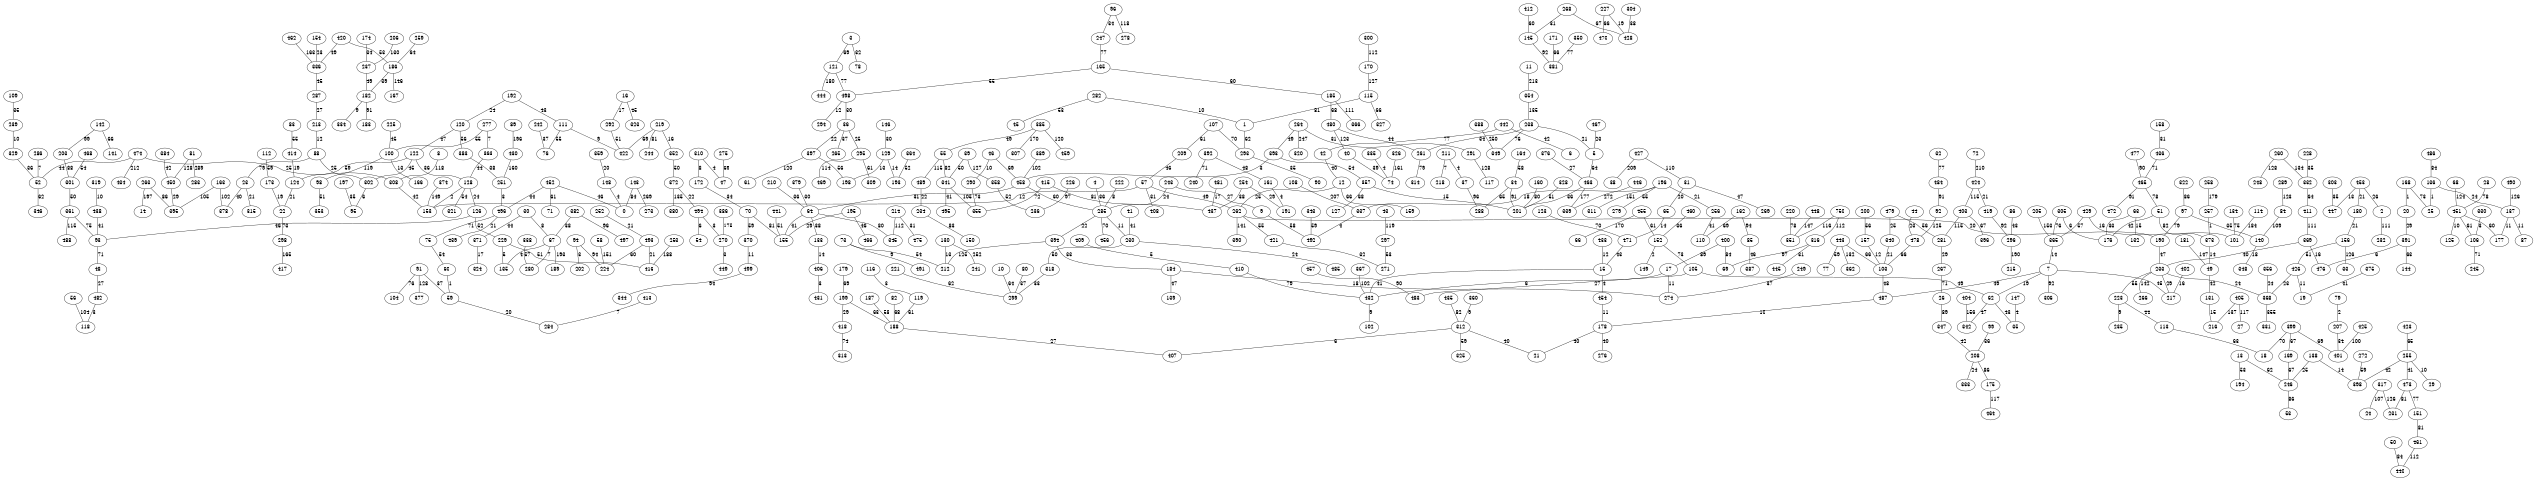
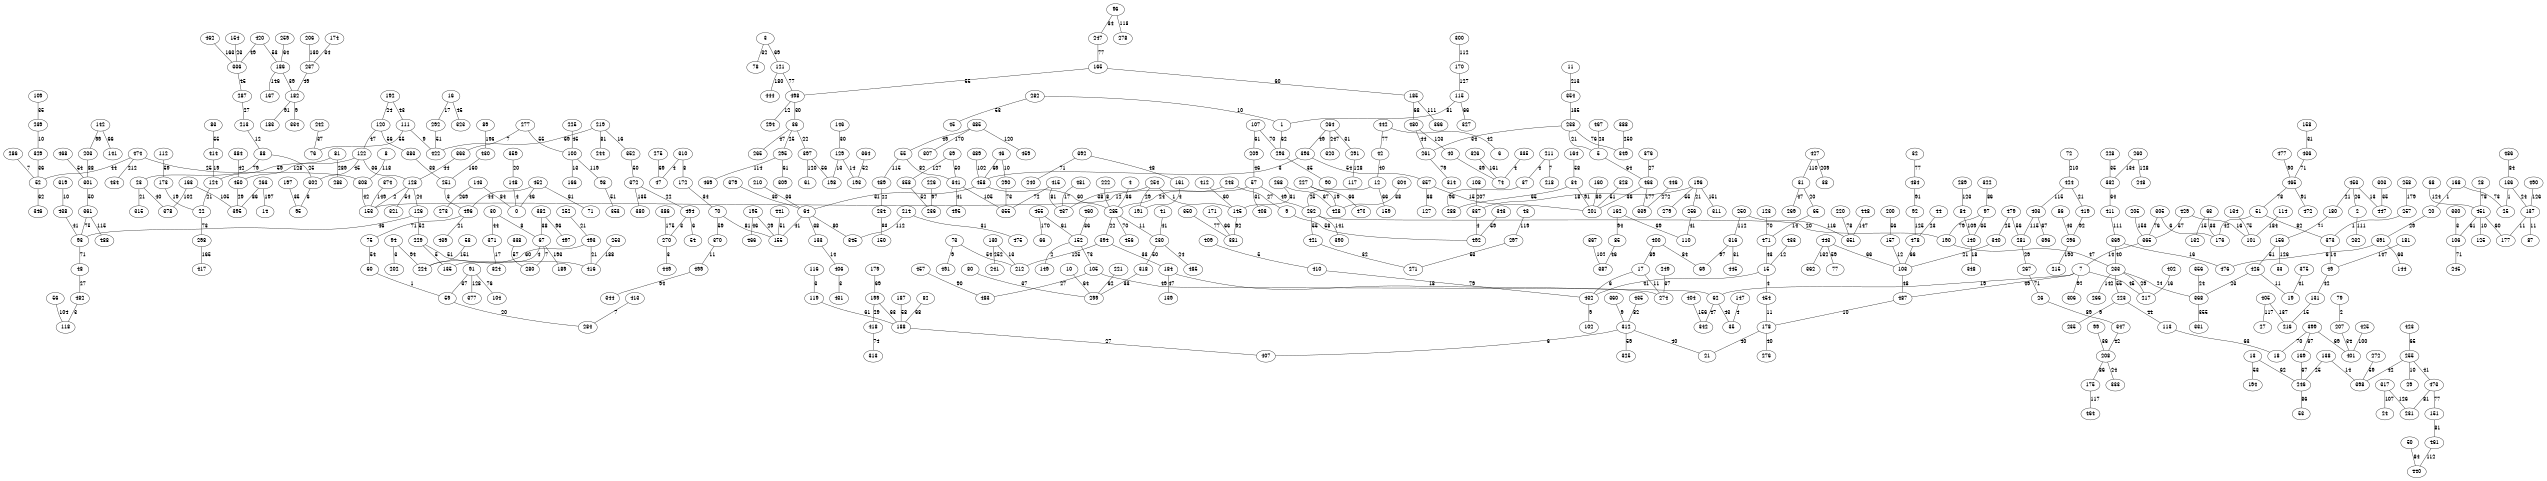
  strict graph {
    1
    293
    90
    2
    232
    3
    78
    121
    444
    498
    4
    285
    230
    394
    456
    5
    463
    201
    339
    7
    62
    217
    306
    487
    35
    342
    178
    8
    308
    153
    9
    492
    10
    299
    11
    354
    238
    12
    159
    262
    190
    390
    421
    13
    194
    246
    53
    15
    432
    454
    102
    16
    292
    323
    422
    17
    274
    20
    391
    476
    144
    22
    298
    417
    23
    315
    378
    26
    347
    208
    28
    451
    106
    177
    125
    30
    67
    371
    135
    189
    280
    324
    31
    65
    269
    471
    32
    484
    92
    34
    288
    36
    265
    295
    397
    309
    469
    198
    61
    37
    39
    341
    358
    355
    495
    236
    40
    74
    41
    318
    485
    42
    43
    297
    271
    44
    478
    103
    46
    290
    458
    64
    48
    482
    118
    49
    131
    216
    50
    440
    51
    176
    373
    52
    346
    55
    489
    234
    56
    57
    408
    58
    224
    59
    284
    60
    63
    132
    133
    155
    345
    406
    68
    70
    370
    499
    72
    424
    403
    419
    73
    212
    491
    75
    79
    207
    401
    80
    81
    283
    450
    395
    82
    188
    407
    83
    414
    124
    84
    140
    348
    85
    387
    86
    296
    215
    88
    302
    95
    89
    430
    251
    91
    104
    377
    93
    94
    202
    96
    247
    278
    165
    97
    233
    98
    353
    99
    175
    333
    100
    166
    105
    483
    245
    107
    209
    108
    337
    109
    239
    329
    111
    76
    112
    173
    113
    18
    114
    101
    115
    327
    116
    119
    120
    122
    383
    128
    294
    126
    321
    123
    229
    416
    129
    193
    130
    241
    431
    134
    136
    25
    137
    87
    138
    398
    142
    141
    203
    301
    143
    0
    273
    145
    381
    146
    147
    148
    151
    461
    152
    149
    154
    336
    287
    156
    33
    426
    368
    19
    157
    158
    436
    465
    160
    161
    191
    162
    110
    163
    164
    185
    366
    480
    168
    169
    170
    171
    172
    174
    237
    182
    464
    21
    276
    179
    199
    418
    180
    181
    183
    334
    184
    139
    261
    186
    167
    187
    223
    266
    192
    195
    466
    196
    256
    279
    311
    197
    313
    200
    361
    205
    365
    206
    210
    211
    218
    213
    214
    475
    219
    244
    352
    372
    220
    351
    221
    222
    235
    225
    226
    227
    428
    470
    228
    332
    411
    331
    150
    349
    314
    242
    243
    249
-   250 [label=750]
+   250
    316
    69
    445
    496
    439
    252
    493
    253
    254
    437
    255
    29
    473
    231
    257
    258
    259
    260
    248
    263
    14
    264
    291
    320
    393
    117
    357
    267
    268
    270
    449
    272
    275
    47
    277
    363
    281
    282
    45
    286
    289
    300
    488
    303
    447
    304
    305
    310
    312
    325
    317
    24
    319
    438
    322
    326
    328
    330
    369
    335
    338
    340
    343
    350
    380
    494
    356
    127
    359
    360
    364
    367
    344
    54
    374
    375
    376
    379
    382
    497
    384
    385
    307
    459
    386
    388
    389
    392
    240
    399
    400
    402
    396
    404
    405
    27
    409
    410
    412
    413
    415
    420
    423
    425
    427
    38
    429
    433
    435
    472
    441
    442
    6
    443
    77
    362
    446
    448
    452
    71
    453
    455
    66
    457
    460
    462
    467
    468
    474
    434
    477
    479
    481
    486
    490
    1 -- 293 [label=62]
    293 -- 90 [label=35]
    2 -- 232 [label=111]
    3 -- 78 [label=32]
    3 -- 121 [label=69]
    121 -- 444 [label=180]
    121 -- 498 [label=77]
    498 -- 36 [label=30]
    498 -- 294 [label=12]
    4 -- 285 [label=36]
    285 -- 230 [label=11]
    285 -- 394 [label=22]
    285 -- 456 [label=70]
    230 -- 318 [label=50]
    230 -- 485 [label=24]
    394 -- 212 [label=125]
    394 -- 184 [label=33]
    5 -- 463 [label=64]
    463 -- 201 [label=36]
    463 -- 339 [label=177]
    7 -- 62 [label=19]
    7 -- 217 [label=45]
    7 -- 306 [label=92]
    7 -- 487 [label=49]
    62 -- 35 [label=43]
    62 -- 342 [label=47]
    487 -- 178 [label=10]
    178 -- 21 [label=40]
    178 -- 276 [label=40]
    8 -- 308 [label=118]
    308 -- 153 [label=42]
    9 -- 492 [label=58]
    10 -- 299 [label=64]
    11 -- 354 [label=213]
    354 -- 238 [label=135]
    238 -- 5 [label=21]
    238 -- 261 [label=34]
    238 -- 349 [label=76]
    12 -- 159 [label=66]
    12 -- 262 [label=25]
    262 -- 190 [label=20]
    262 -- 390 [label=141]
    262 -- 421 [label=55]
    190 -- 233 [label=47]
    421 -- 271 [label=32]
    13 -- 194 [label=53]
    13 -- 246 [label=62]
    246 -- 53 [label=86]
    15 -- 432 [label=41]
    15 -- 454 [label=4]
    432 -- 102 [label=9]
    454 -- 178 [label=11]
    16 -- 292 [label=17]
    16 -- 323 [label=45]
    292 -- 422 [label=51]
    17 -- 432 [label=6]
    17 -- 274 [label=11]
    20 -- 391 [label=29]
    391 -- 476 [label=6]
    391 -- 144 [label=63]
    22 -- 298 [label=73]
    298 -- 417 [label=165]
    23 -- 315 [label=21]
    23 -- 378 [label=40]
    26 -- 347 [label=89]
    347 -- 208 [label=42]
    208 -- 175 [label=86]
    208 -- 333 [label=24]
    28 -- 451 [label=78]
    451 -- 106 [label=61]
    451 -- 177 [label=60]
    451 -- 125 [label=10]
    106 -- 245 [label=71]
    30 -- 67 [label=8]
    30 -- 371 [label=44]
    67 -- 135 [label=4]
    67 -- 189 [label=193]
    67 -- 280 [label=7]
    371 -- 324 [label=17]
    31 -- 65 [label=20]
    31 -- 269 [label=47]
    65 -- 471 [label=14]
    471 -- 15 [label=43]
    32 -- 484 [label=77]
    484 -- 92 [label=91]
    92 -- 478 [label=125]
    34 -- 201 [label=91]
    34 -- 288 [label=65]
-   36 -- 265 [label=37]
+   36 -- 265 [label=47]
    36 -- 295 [label=25]
    36 -- 397 [label=22]
    295 -- 309 [label=61]
    295 -- 469 [label=114]
    397 -- 198 [label=56]
    397 -- 61 [label=120]
    37 -- 288 [label=96]
    39 -- 341 [label=50]
    39 -- 358 [label=127]
    341 -- 355 [label=105]
    341 -- 495 [label=41]
    358 -- 236 [label=52]
    40 -- 74 [label=39]
    41 -- 230 [label=41]
    318 -- 299 [label=33]
    42 -- 12 [label=40]
    43 -- 297 [label=119]
    297 -- 271 [label=53]
    44 -- 478 [label=23]
    478 -- 103 [label=66]
    103 -- 487 [label=48]
    46 -- 290 [label=10]
    46 -- 458 [label=69]
    290 -- 355 [label=73]
    458 -- 285 [label=60]
    458 -- 64 [label=31]
    64 -- 133 [label=38]
    64 -- 155 [label=41]
    64 -- 345 [label=80]
    48 -- 482 [label=27]
    482 -- 118 [label=3]
    49 -- 131 [label=42]
    131 -- 216 [label=15]
    50 -- 440 [label=84]
    51 -- 176 [label=42]
    51 -- 373 [label=82]
    373 -- 49 [label=14]
    52 -- 346 [label=62]
    55 -- 341 [label=82]
    55 -- 489 [label=115]
    489 -- 234 [label=22]
    234 -- 150 [label=83]
    56 -- 118 [label=104]
    57 -- 153 [label=12]
    57 -- 262 [label=49]
    57 -- 408 [label=31]
    58 -- 224 [label=151]
    59 -- 284 [label=20]
    60 -- 59 [label=1]
    63 -- 176 [label=33]
    63 -- 132 [label=15]
    133 -- 406 [label=14]
    406 -- 431 [label=3]
    68 -- 451 [label=124]
    70 -- 155 [label=81]
    70 -- 370 [label=59]
    370 -- 499 [label=11]
    499 -- 344 [label=94]
    72 -- 424 [label=210]
    424 -- 403 [label=115]
    424 -- 419 [label=21]
    403 -- 281 [label=115]
    403 -- 396 [label=67]
    419 -- 296 [label=92]
    73 -- 212 [label=54]
    73 -- 491 [label=9]
    75 -- 60 [label=54]
    79 -- 207 [label=2]
    207 -- 401 [label=34]
    80 -- 299 [label=37]
    81 -- 283 [label=289]
    81 -- 450 [label=128]
    450 -- 395 [label=29]
    82 -- 188 [label=68]
    188 -- 407 [label=27]
    83 -- 414 [label=55]
    414 -- 124 [label=19]
    124 -- 22 [label=21]
    84 -- 140 [label=109]
    140 -- 348 [label=18]
    85 -- 387 [label=46]
    86 -- 296 [label=43]
    296 -- 215 [label=190]
    88 -- 23 [label=79]
    88 -- 302 [label=25]
    302 -- 95 [label=6]
    89 -- 430 [label=196]
    430 -- 251 [label=160]
    251 -- 496 [label=3]
    91 -- 59 [label=37]
    91 -- 104 [label=76]
    91 -- 377 [label=128]
    93 -- 48 [label=71]
    94 -- 224 [label=94]
    94 -- 202 [label=3]
    96 -- 247 [label=34]
    96 -- 278 [label=118]
    247 -- 165 [label=77]
    165 -- 498 [label=55]
    165 -- 185 [label=60]
    97 -- 190 [label=79]
    97 -- 140 [label=35]
    233 -- 217 [label=29]
    233 -- 368 [label=24]
    233 -- 223 [label=55]
    233 -- 266 [label=142]
    98 -- 353 [label=51]
    99 -- 208 [label=36]
    175 -- 464 [label=117]
    100 -- 98 [label=119]
    100 -- 166 [label=13]
    105 -- 62 [label=49]
    105 -- 483 [label=27]
    107 -- 293 [label=70]
    107 -- 209 [label=61]
    209 -- 57 [label=46]
    108 -- 337 [label=207]
    337 -- 492 [label=4]
    109 -- 239 [label=35]
    239 -- 329 [label=10]
    329 -- 52 [label=36]
    111 -- 422 [label=9]
    111 -- 76 [label=55]
    112 -- 173 [label=59]
    173 -- 22 [label=19]
    113 -- 18 [label=63]
    114 -- 101 [label=184]
    115 -- 1 [label=81]
    115 -- 327 [label=66]
    116 -- 119 [label=3]
    119 -- 188 [label=61]
    120 -- 122 [label=47]
    120 -- 383 [label=56]
    122 -- 124 [label=59]
    122 -- 302 [label=45]
    122 -- 128 [label=36]
    383 -- 251 [label=38]
    128 -- 153 [label=2]
    128 -- 126 [label=24]
    128 -- 321 [label=54]
    126 -- 93 [label=46]
    126 -- 229 [label=52]
    123 -- 471 [label=70]
    229 -- 135 [label=5]
    229 -- 416 [label=51]
    129 -- 198 [label=13]
    129 -- 193 [label=14]
    130 -- 212 [label=13]
    130 -- 241 [label=252]
    134 -- 101 [label=75]
    136 -- 25 [label=1]
    136 -- 137 [label=24]
    137 -- 177 [label=11]
    137 -- 87 [label=11]
    138 -- 246 [label=25]
    138 -- 398 [label=14]
    142 -- 141 [label=66]
    142 -- 203 [label=99]
    203 -- 301 [label=88]
    301 -- 361 [label=50]
    143 -- 0 [label=84]
    143 -- 273 [label=269]
    145 -- 381 [label=92]
    146 -- 129 [label=30]
    147 -- 35 [label=4]
    148 -- 0 [label=4]
    151 -- 461 [label=81]
    461 -- 440 [label=112]
    152 -- 105 [label=73]
    152 -- 149 [label=2]
    154 -- 336 [label=23]
    336 -- 287 [label=45]
    287 -- 213 [label=27]
    156 -- 33 [label=126]
    156 -- 426 [label=51]
    426 -- 368 [label=23]
    426 -- 19 [label=11]
    368 -- 331 [label=355]
    157 -- 103 [label=12]
    158 -- 436 [label=31]
    436 -- 465 [label=71]
    465 -- 51 [label=78]
    465 -- 472 [label=91]
    160 -- 201 [label=80]
    161 -- 191 [label=4]
    162 -- 85 [label=94]
    162 -- 110 [label=69]
    163 -- 378 [label=102]
    163 -- 395 [label=105]
    164 -- 34 [label=58]
    185 -- 366 [label=111]
    185 -- 480 [label=68]
    480 -- 40 [label=123]
    480 -- 261 [label=44]
    168 -- 20 [label=1]
    168 -- 25 [label=73]
    169 -- 246 [label=67]
    170 -- 115 [label=127]
    171 -- 381 [label=66]
    172 -- 70 [label=34]
    174 -- 237 [label=34]
    237 -- 182 [label=49]
    182 -- 183 [label=91]
    182 -- 334 [label=9]
    179 -- 199 [label=69]
    199 -- 188 [label=63]
    199 -- 418 [label=29]
    418 -- 313 [label=74]
    180 -- 156 [label=21]
    181 -- 49 [label=147]
    184 -- 274 [label=18]
    184 -- 139 [label=47]
    261 -- 314 [label=79]
    186 -- 182 [label=39]
    186 -- 167 [label=146]
    187 -- 188 [label=58]
    223 -- 113 [label=44]
    223 -- 235 [label=9]
    192 -- 111 [label=43]
    192 -- 120 [label=24]
    195 -- 155 [label=29]
    195 -- 466 [label=46]
    196 -- 337 [label=18]
    196 -- 256 [label=21]
    196 -- 279 [label=55]
    196 -- 311 [label=151]
    256 -- 110 [label=41]
    197 -- 95 [label=35]
    200 -- 157 [label=56]
    361 -- 93 [label=75]
    361 -- 488 [label=115]
    205 -- 365 [label=153]
    365 -- 7 [label=14]
    206 -- 237 [label=130]
    210 -- 64 [label=36]
    211 -- 37 [label=4]
    211 -- 218 [label=7]
    213 -- 88 [label=12]
    214 -- 345 [label=112]
    214 -- 475 [label=31]
    219 -- 422 [label=69]
    219 -- 244 [label=81]
    219 -- 352 [label=16]
    352 -- 372 [label=50]
    372 -- 380 [label=135]
    372 -- 494 [label=22]
    220 -- 351 [label=78]
    221 -- 299 [label=62]
    222 -- 285 [label=8]
    225 -- 100 [label=45]
    226 -- 236 [label=97]
    227 -- 428 [label=19]
    227 -- 470 [label=66]
    228 -- 332 [label=35]
    332 -- 411 [label=64]
    411 -- 369 [label=111]
    242 -- 76 [label=37]
    243 -- 285 [label=24]
    243 -- 9 [label=27]
    249 -- 274 [label=37]
    250 -- 351 [label=116]
    250 -- 316 [label=112]
    316 -- 69 [label=97]
    316 -- 445 [label=31]
    496 -- 75 [label=71]
    496 -- 439 [label=21]
    252 -- 493 [label=21]
    493 -- 224 [label=60]
    493 -- 416 [label=21]
    253 -- 416 [label=188]
+   254 -- 145 [label=1]
    254 -- 191 [label=29]
    254 -- 437 [label=38]
    255 -- 398 [label=42]
    255 -- 29 [label=10]
    255 -- 473 [label=41]
    473 -- 151 [label=77]
    473 -- 231 [label=81]
    257 -- 373 [label=1]
    258 -- 257 [label=179]
    259 -- 186 [label=64]
    260 -- 332 [label=134]
    260 -- 248 [label=128]
    263 -- 395 [label=86]
    263 -- 14 [label=197]
    264 -- 291 [label=31]
    264 -- 320 [label=247]
    264 -- 393 [label=49]
    291 -- 117 [label=128]
    393 -- 458 [label=3]
    393 -- 357 [label=54]
    357 -- 201 [label=15]
    357 -- 127 [label=68]
    267 -- 26 [label=71]
    268 -- 145 [label=31]
    268 -- 428 [label=67]
    270 -- 449 [label=3]
    272 -- 398 [label=59]
    275 -- 47 [label=69]
    277 -- 100 [label=55]
    277 -- 363 [label=7]
    363 -- 128 [label=44]
    281 -- 267 [label=29]
    282 -- 1 [label=10]
    282 -- 45 [label=53]
    286 -- 52 [label=7]
    289 -- 84 [label=123]
    300 -- 170 [label=112]
    303 -- 447 [label=35]
    304 -- 428 [label=38]
    305 -- 176 [label=6]
    305 -- 365 [label=76]
    310 -- 172 [label=8]
    310 -- 47 [label=4]
    312 -- 407 [label=6]
    312 -- 21 [label=40]
    312 -- 325 [label=59]
    317 -- 231 [label=126]
    317 -- 24 [label=107]
    319 -- 438 [label=10]
    438 -- 93 [label=41]
    322 -- 97 [label=86]
    326 -- 74 [label=161]
    328 -- 201 [label=51]
    330 -- 106 [label=3]
    369 -- 476 [label=16]
    369 -- 233 [label=40]
    335 -- 74 [label=4]
    338 -- 280 [label=57]
    340 -- 103 [label=21]
    343 -- 492 [label=59]
    350 -- 381 [label=77]
    494 -- 270 [label=3]
    494 -- 54 [label=6]
    356 -- 368 [label=24]
    359 -- 148 [label=20]
    360 -- 312 [label=9]
    364 -- 193 [label=52]
-   367 -- 432 [label=102]
+   367 -- 387 [label=102]
    374 -- 153 [label=149]
    375 -- 19 [label=41]
    376 -- 463 [label=27]
    379 -- 64 [label=30]
    382 -- 67 [label=38]
    382 -- 497 [label=96]
    384 -- 450 [label=42]
    385 -- 55 [label=49]
    385 -- 307 [label=170]
    385 -- 459 [label=120]
    386 -- 270 [label=175]
    388 -- 349 [label=250]
    389 -- 458 [label=102]
    392 -- 161 [label=48]
    392 -- 240 [label=71]
    399 -- 401 [label=69]
    399 -- 18 [label=70]
    399 -- 169 [label=67]
    400 -- 17 [label=89]
    400 -- 69 [label=84]
    402 -- 217 [label=16]
    404 -- 342 [label=156]
    405 -- 216 [label=137]
    405 -- 27 [label=117]
    409 -- 410 [label=5]
    410 -- 432 [label=79]
    412 -- 145 [label=60]
    413 -- 284 [label=7]
    415 -- 355 [label=72]
    415 -- 437 [label=81]
    420 -- 336 [label=49]
    420 -- 186 [label=53]
    423 -- 255 [label=65]
    425 -- 401 [label=100]
    427 -- 31 [label=110]
    427 -- 38 [label=209]
    429 -- 101 [label=16]
    429 -- 365 [label=57]
    433 -- 15 [label=12]
    435 -- 312 [label=82]
    441 -- 155 [label=51]
    442 -- 42 [label=77]
    442 -- 6 [label=42]
    443 -- 103 [label=66]
    443 -- 77 [label=59]
    443 -- 362 [label=132]
    446 -- 339 [label=272]
    448 -- 351 [label=147]
    452 -- 0 [label=46]
    452 -- 496 [label=44]
    452 -- 71 [label=61]
    453 -- 2 [label=26]
    453 -- 180 [label=21]
    453 -- 447 [label=13]
    455 -- 152 [label=61]
    455 -- 66 [label=170]
    457 -- 483 [label=90]
    460 -- 152 [label=36]
    462 -- 336 [label=163]
    467 -- 5 [label=23]
    468 -- 301 [label=54]
    474 -- 308 [label=25]
    474 -- 52 [label=44]
    474 -- 434 [label=212]
    477 -- 465 [label=90]
    479 -- 281 [label=56]
    479 -- 340 [label=25]
    481 -- 437 [label=17]
    486 -- 136 [label=84]
    490 -- 137 [label=126]
  }
